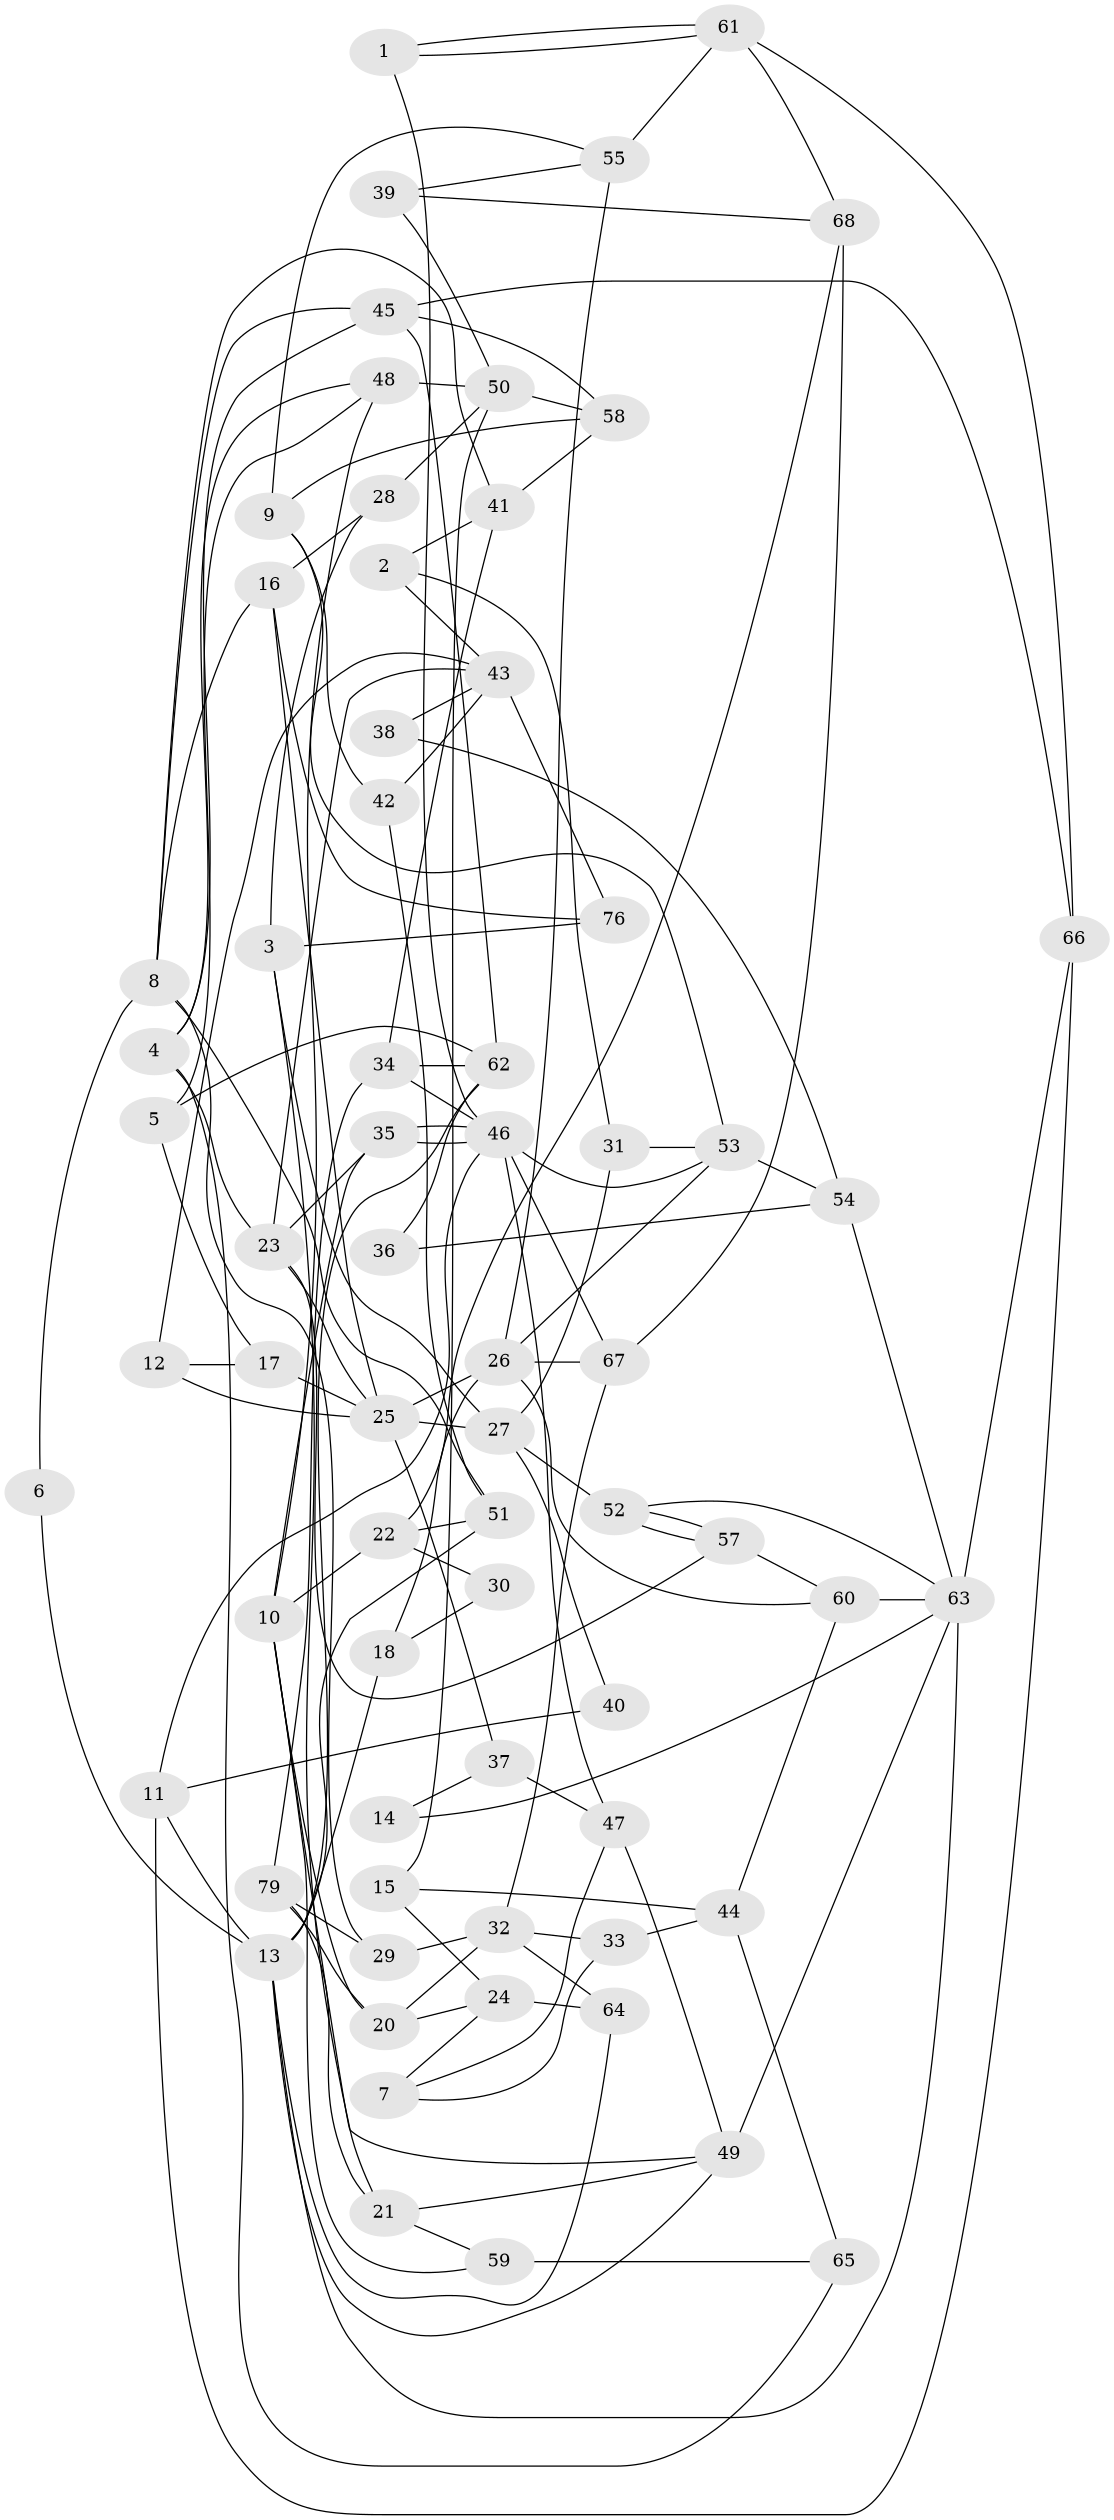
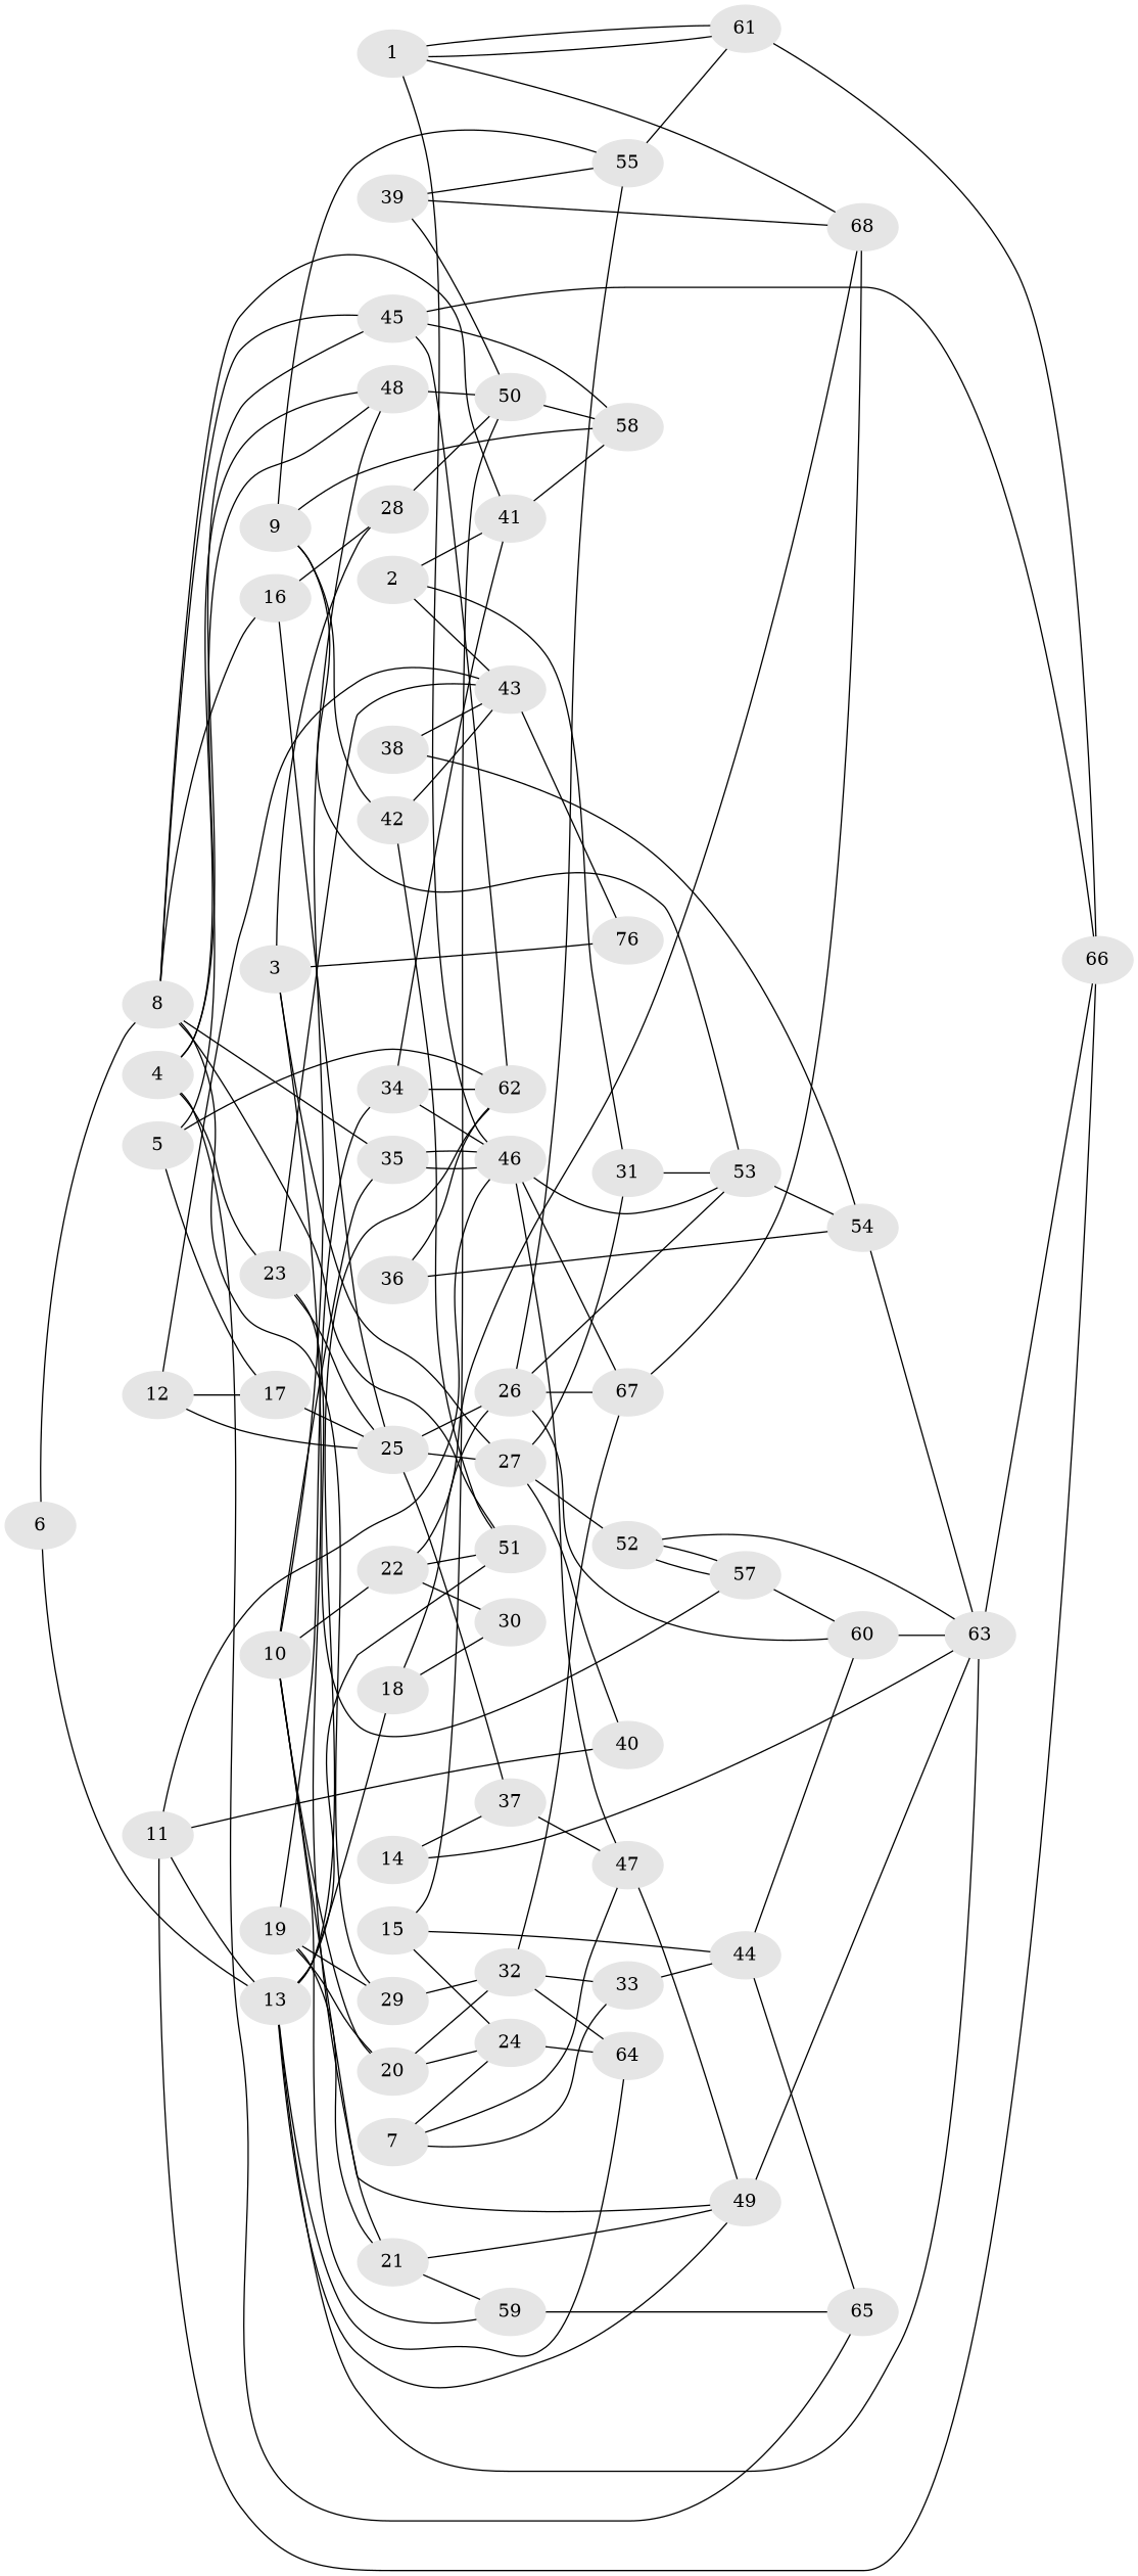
  graph {
    rankdir=LR
    node [color=gray90 style=filled]
    1
    46
    61
    47
    53
    67
    66
    68
    2
    31
    41
    43
    58
    n14 [label=76]
    3
    21
    27
    28
    49
    59
    40
    52
    50
    4
    23
    45
    48
    65
    25
    57
    62
    5
    17
    6
    8
    13
    16
    29
    35
    51
    18
    63
    64
    7
    24
    33
    44
    32
    9
    42
    55
    54
    10
    20
    22
    30
    11
    12
    37
    26
    14
    15
    60
-   19 [label=79]
+   19
    34
    36
    38
    39
    1 -- 46
    1 -- 61
    1 -- 61
    46 -- 47
    46 -- 53
    46 -- 67
    61 -- 66
-   61 -- 68
+   1 -- 68
    47 -- 49
    53 -- 54
    67 -- 68
    2 -- 31
    2 -- 41
    2 -- 43
    31 -- 53
    41 -- 58
    43 -- n14
    3 -- n14
    3 -- 21
    3 -- 27
    3 -- 28
    21 -- 49
    21 -- 59
    27 -- 31
    27 -- 40
    27 -- 52
    28 -- 50
    49 -- 63
    59 -- 65
    52 -- 57
    52 -- 57
    52 -- 63
    50 -- 58
    4 -- 23
    4 -- 45
    4 -- 48
    4 -- 65
    23 -- 43
    23 -- 25
    23 -- 57
    45 -- 66
    45 -- 58
    45 -- 62
    48 -- 50
    25 -- 27
    25 -- 37
    25 -- 26
    57 -- 60
    5 -- 48
    5 -- 62
    5 -- 17
    17 -- 25
    6 -- 8
    6 -- 13
    8 -- 41
    8 -- 45
    8 -- 16
    8 -- 29
-   23 -- 35
+   8 -- 35
    8 -- 51
    13 -- 49
    13 -- 62
    13 -- 51
    13 -- 18
    13 -- 63
    13 -- 64
-   16 -- n14
    16 -- 28
    16 -- 25
    29 -- 32
    35 -- 46
    35 -- 46
    18 -- 30
    18 -- 26
    63 -- 66
    7 -- 47
    7 -- 24
    7 -- 33
    24 -- 64
    33 -- 44
    44 -- 65
    44 -- 60
    32 -- 67
    32 -- 64
    32 -- 33
    9 -- 53
    9 -- 58
    9 -- 42
    9 -- 55
    42 -- 43
    42 -- 51
    55 -- 61
    54 -- 63
    10 -- 49
    10 -- 59
    10 -- 48
    10 -- 35
    10 -- 20
    10 -- 22
    20 -- 24
    20 -- 32
    22 -- 68
    22 -- 51
    22 -- 30
    11 -- 46
    11 -- 66
    11 -- 40
    11 -- 13
    12 -- 43
    12 -- 25
    12 -- 17
    37 -- 47
    26 -- 53
    26 -- 67
    26 -- 55
    26 -- 60
    14 -- 63
    14 -- 37
    15 -- 50
    15 -- 24
    15 -- 44
    60 -- 63
    19 -- 21
    19 -- 29
    19 -- 20
    19 -- 34
    34 -- 46
    34 -- 41
    34 -- 62
    36 -- 62
    36 -- 54
    38 -- 43
    38 -- 54
    39 -- 68
    39 -- 50
    39 -- 55
  }
